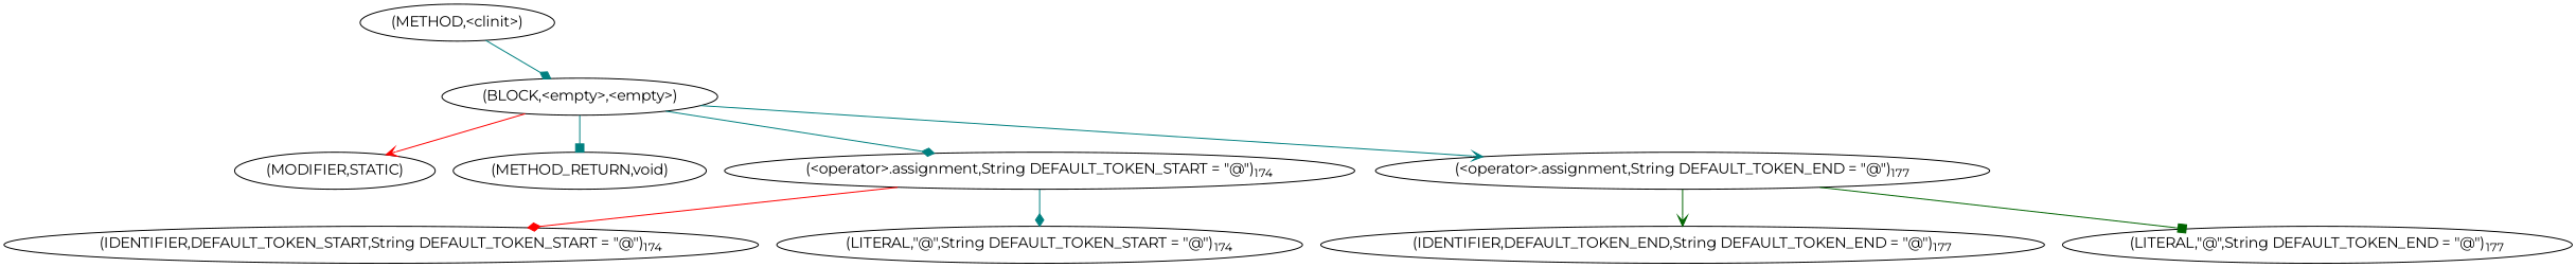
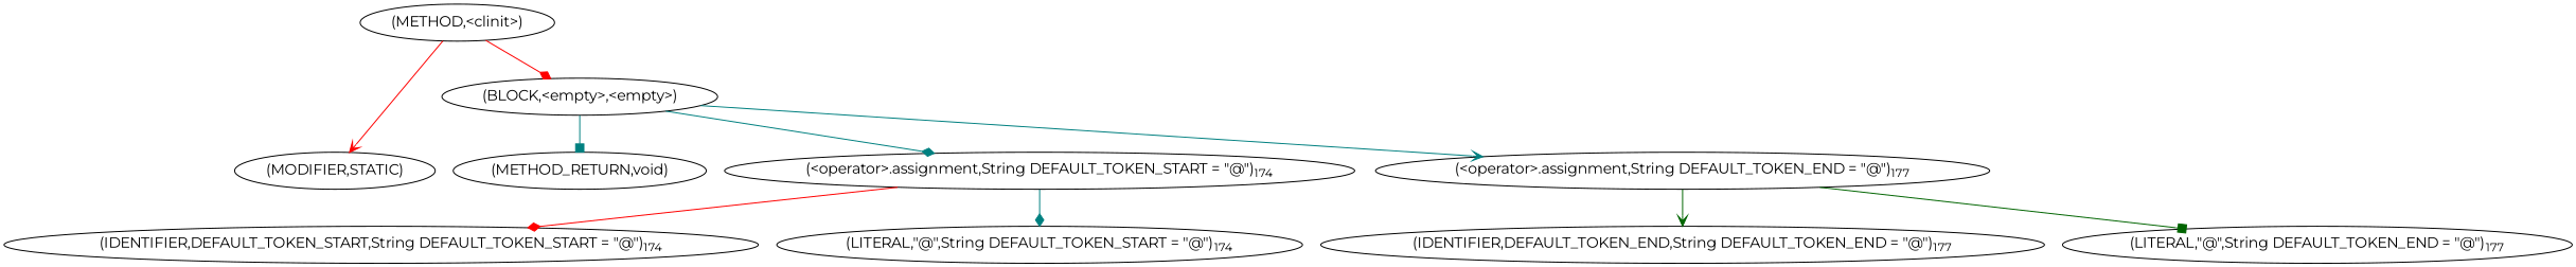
  digraph {
    fontname=Montserrat
    node [fontname=Montserrat]
    edge [arrowhead=diamond color=teal fontname=Montserrat]
    n1 [label=<(METHOD,&lt;clinit&gt;)>]
    n2 [label=<(BLOCK,&lt;empty&gt;,&lt;empty&gt;)>]
    n3 [label=<(MODIFIER,STATIC)>]
    n4 [label=<(METHOD_RETURN,void)>]
    n5 [label=<(&lt;operator&gt;.assignment,String DEFAULT_TOKEN_START = &quot;@&quot;)<SUB>174</SUB>>]
    n6 [label=<(&lt;operator&gt;.assignment,String DEFAULT_TOKEN_END = &quot;@&quot;)<SUB>177</SUB>>]
    n7 [label=<(IDENTIFIER,DEFAULT_TOKEN_START,String DEFAULT_TOKEN_START = &quot;@&quot;)<SUB>174</SUB>>]
    n8 [label=<(LITERAL,&quot;@&quot;,String DEFAULT_TOKEN_START = &quot;@&quot;)<SUB>174</SUB>>]
    n9 [label=<(IDENTIFIER,DEFAULT_TOKEN_END,String DEFAULT_TOKEN_END = &quot;@&quot;)<SUB>177</SUB>>]
    n10 [label=<(LITERAL,&quot;@&quot;,String DEFAULT_TOKEN_END = &quot;@&quot;)<SUB>177</SUB>>]
-   n1 -> n2
-   n2 -> n3 [arrowhead=vee color=red]
+   n1 -> n2 [color=red]
+   n1 -> n3 [arrowhead=vee color=red]
    n2 -> n4 [arrowhead=box]
    n2 -> n5
    n2 -> n6 [arrowhead=vee]
    n5 -> n7 [color=red]
    n5 -> n8
    n6 -> n9 [arrowhead=vee color=darkgreen]
    n6 -> n10 [arrowhead=box color=darkgreen]
  }
